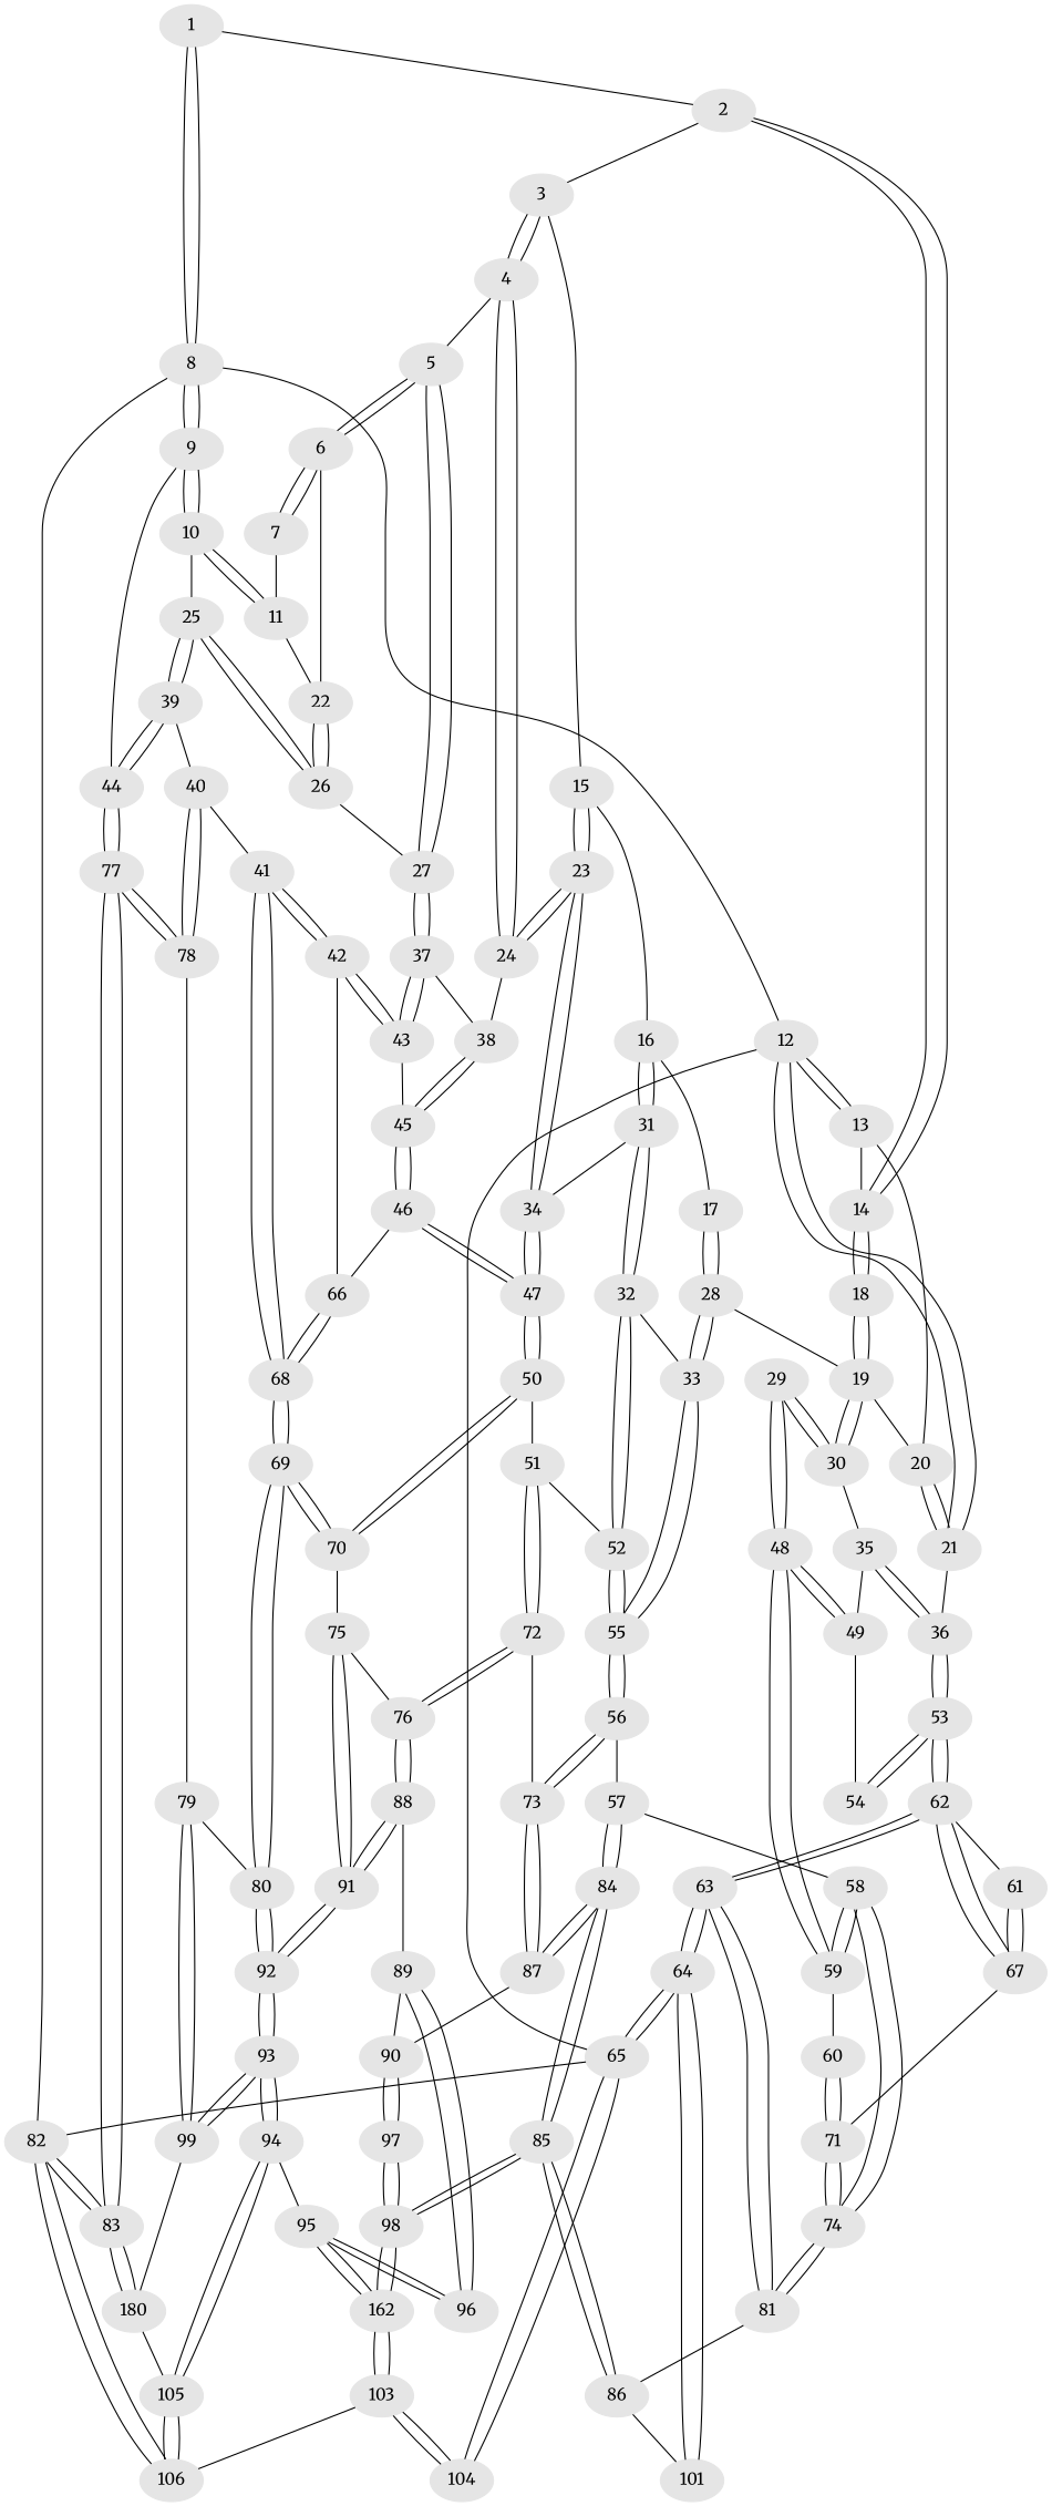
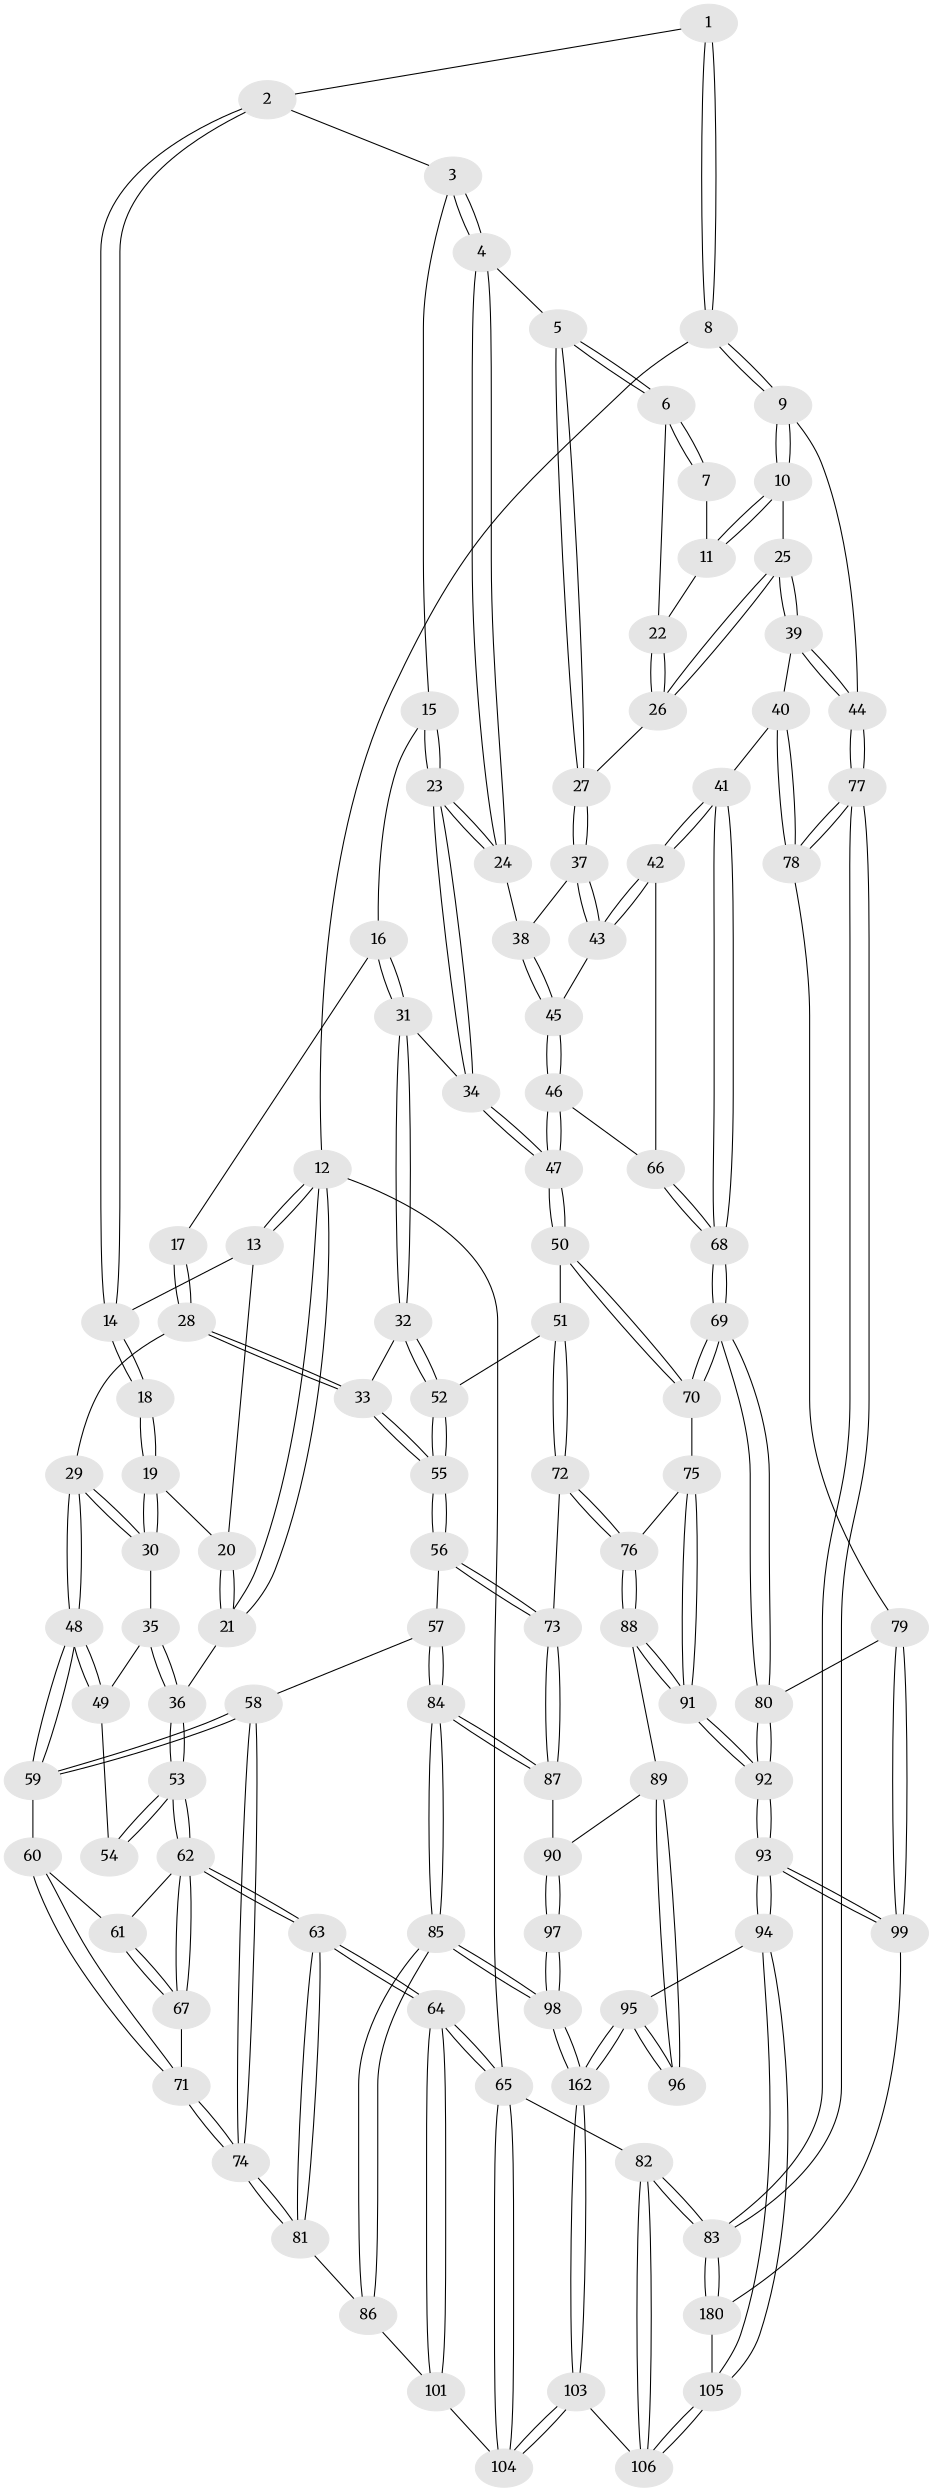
  graph {
    fontname=Merriweather
    node [color=gray90 fontname=Merriweather style=filled]
    edge [fontname=Merriweather]
    1
    2
    8
    3
    14
    9
    12
    82
    4
    15
    18
    5
    24
    16
    23
    6
    27
    38
    7
    22
    37
    11
    26
    10
    44
    13
    21
    65
    83
    106
    25
    77
    39
    20
    36
    104
    19
    17
    31
    34
    28
    32
    29
    33
    30
    35
    53
    47
    45
    40
    43
    48
    55
    49
    59
    52
    56
    50
    54
    62
    46
    41
    78
    42
    68
    79
    66
    69
    51
    70
    60
    72
    75
    73
    76
    61
    67
    63
    57
    58
    84
    87
    74
    85
    81
    71
    64
    101
    86
    80
    92
    91
    88
    90
    89
    n96 [label=180]
    99
    93
    105
    98
    n101 [label=162]
    97
    96
    94
    95
    103
    1 -- 2
    1 -- 8
    1 -- 8
    2 -- 3
    2 -- 14
    2 -- 14
    8 -- 9
    8 -- 9
    8 -- 12
-   8 -- 82
    3 -- 4
    3 -- 4
    3 -- 15
    14 -- 18
    14 -- 18
    9 -- 10
    9 -- 10
    9 -- 44
    12 -- 13
    12 -- 13
    12 -- 21
    12 -- 21
    12 -- 65
    82 -- 83
    82 -- 83
    82 -- 106
    82 -- 106
    4 -- 5
    4 -- 24
    4 -- 24
    15 -- 16
    15 -- 23
    15 -- 23
    18 -- 19
    18 -- 19
    5 -- 6
    5 -- 6
    5 -- 27
    5 -- 27
    24 -- 38
    16 -- 17
    16 -- 31
    16 -- 31
    23 -- 24
    23 -- 24
    23 -- 34
    23 -- 34
    6 -- 7
    6 -- 7
    6 -- 22
    27 -- 37
    27 -- 37
    38 -- 45
    38 -- 45
    7 -- 11
    22 -- 26
    22 -- 26
    37 -- 38
    37 -- 43
    37 -- 43
    11 -- 22
    26 -- 27
    10 -- 11
    10 -- 11
    10 -- 25
    44 -- 77
    44 -- 77
    13 -- 14
    13 -- 20
    21 -- 36
    65 -- 82
    65 -- 104
    65 -- 104
    83 -- n96
    83 -- n96
    25 -- 26
    25 -- 26
    25 -- 39
    25 -- 39
    77 -- 83
    77 -- 83
    77 -- 78
    77 -- 78
    39 -- 44
    39 -- 44
    39 -- 40
    20 -- 21
    20 -- 21
    36 -- 53
    36 -- 53
    19 -- 20
    19 -- 30
    19 -- 30
    17 -- 28
    17 -- 28
    31 -- 34
    31 -- 32
    31 -- 32
    34 -- 47
    34 -- 47
-   28 -- 19
+   28 -- 29
    28 -- 33
    28 -- 33
    32 -- 33
    32 -- 52
    32 -- 52
    29 -- 30
    29 -- 30
    29 -- 48
    29 -- 48
    33 -- 55
    33 -- 55
    30 -- 35
    35 -- 36
    35 -- 36
    35 -- 49
    53 -- 54
    53 -- 54
    53 -- 62
    53 -- 62
    47 -- 50
    47 -- 50
    45 -- 46
    45 -- 46
    40 -- 41
    40 -- 78
    40 -- 78
    43 -- 45
    48 -- 49
    48 -- 49
    48 -- 59
    48 -- 59
    55 -- 56
    55 -- 56
    49 -- 54
    59 -- 60
    52 -- 55
    52 -- 55
    56 -- 73
    56 -- 73
    56 -- 57
    50 -- 51
    50 -- 70
    50 -- 70
    62 -- 61
    62 -- 67
    62 -- 67
    62 -- 63
    62 -- 63
    46 -- 47
    46 -- 47
    46 -- 66
    41 -- 42
    41 -- 42
    41 -- 68
    41 -- 68
    78 -- 79
    42 -- 43
    42 -- 43
    42 -- 66
    68 -- 69
    68 -- 69
    79 -- 80
    79 -- 99
    79 -- 99
    66 -- 68
    66 -- 68
    69 -- 70
    69 -- 70
    69 -- 80
    69 -- 80
    51 -- 52
    51 -- 72
    51 -- 72
    70 -- 75
+   60 -- 61
    60 -- 71
    60 -- 71
    72 -- 73
    72 -- 76
    72 -- 76
    75 -- 76
    75 -- 91
    75 -- 91
    73 -- 87
    73 -- 87
    76 -- 88
    76 -- 88
    61 -- 67
    61 -- 67
    67 -- 71
    63 -- 81
    63 -- 81
    63 -- 64
    63 -- 64
    57 -- 58
    57 -- 84
    57 -- 84
    58 -- 59
    58 -- 59
    58 -- 74
    58 -- 74
    84 -- 87
    84 -- 87
    84 -- 85
    84 -- 85
    87 -- 90
    74 -- 81
    74 -- 81
    85 -- 86
    85 -- 86
    85 -- 98
    85 -- 98
    81 -- 86
    71 -- 74
    71 -- 74
    64 -- 65
    64 -- 65
    64 -- 101
    64 -- 101
+   101 -- 104
    86 -- 101
    80 -- 92
    80 -- 92
    92 -- 93
    92 -- 93
    91 -- 92
    91 -- 92
    88 -- 91
    88 -- 91
    88 -- 89
    90 -- 97
    90 -- 97
    89 -- 90
    89 -- 96
    89 -- 96
    n96 -- 105
    99 -- n96
    93 -- 99
    93 -- 99
    93 -- 94
    93 -- 94
    105 -- 106
    105 -- 106
    98 -- n101
    98 -- n101
    n101 -- 103
    n101 -- 103
    97 -- 98
    97 -- 98
    94 -- 105
    94 -- 105
    94 -- 95
    95 -- n101
    95 -- n101
    95 -- 96
    95 -- 96
    103 -- 106
    103 -- 104
    103 -- 104
  }
